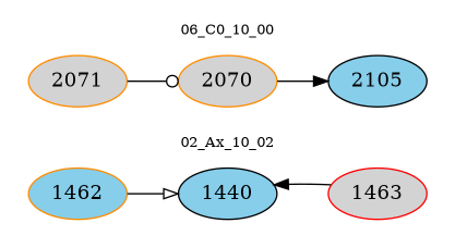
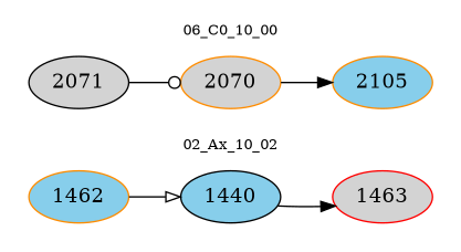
  digraph {
    rankdir=LR
    node [color=darkorange fillcolor=skyblue style=filled]
    edge [arrowhead=normal color=black]
    n1 [label=1462]
    n2 [color=black label=1440]
    n3 [color=red fillcolor=lightgrey label=1463]
-   n4 [fillcolor=lightgrey label=2071]
+   n4 [color=black fillcolor=lightgrey label=2071]
    n5 [fillcolor=lightgrey label=2070]
-   n6 [color=black label=2105]
+   n6 [label=2105]
    subgraph cluster_1 {
      color=white
      fontsize=10
      label="02_Ax_10_02"
      n1
      n2
      n3
    }
    subgraph cluster_2 {
      color=white
      fontsize=10
      label="06_C0_10_00"
      n4
      n5
      n6
    }
    n1 -> n2 [arrowhead=onormal]
-   n3 -> n2
+   n2 -> n3
    n4 -> n5 [arrowhead=odot]
    n5 -> n6
  }
